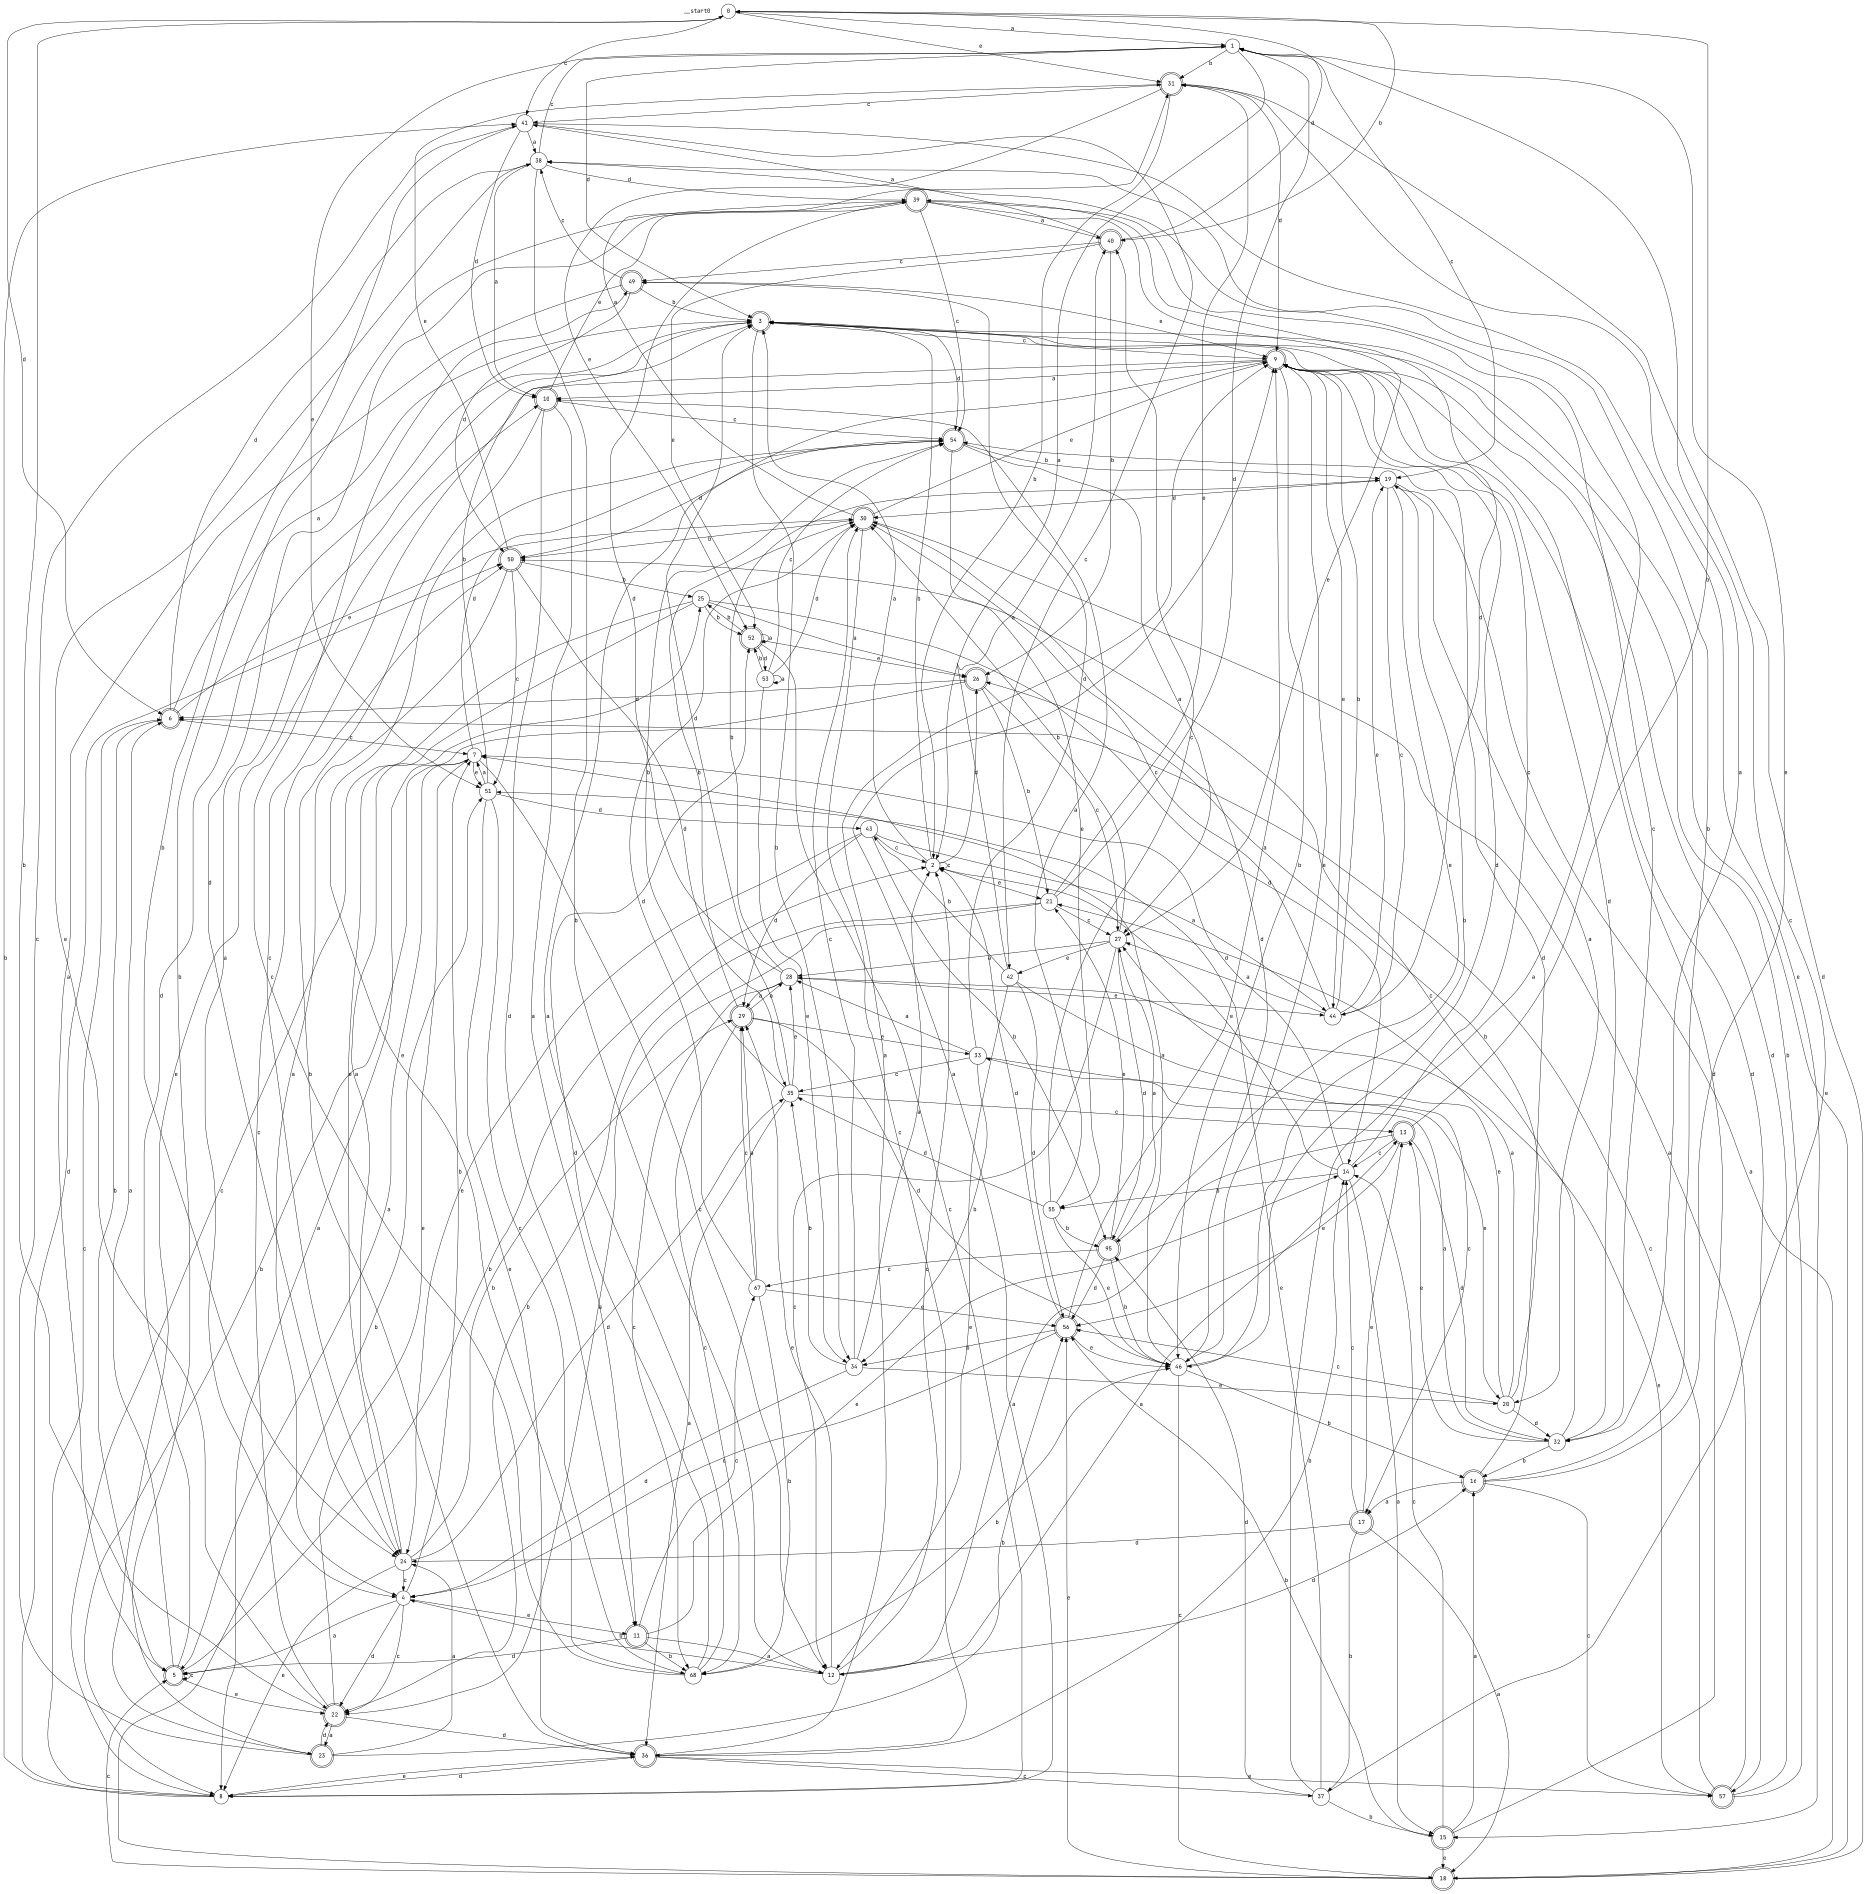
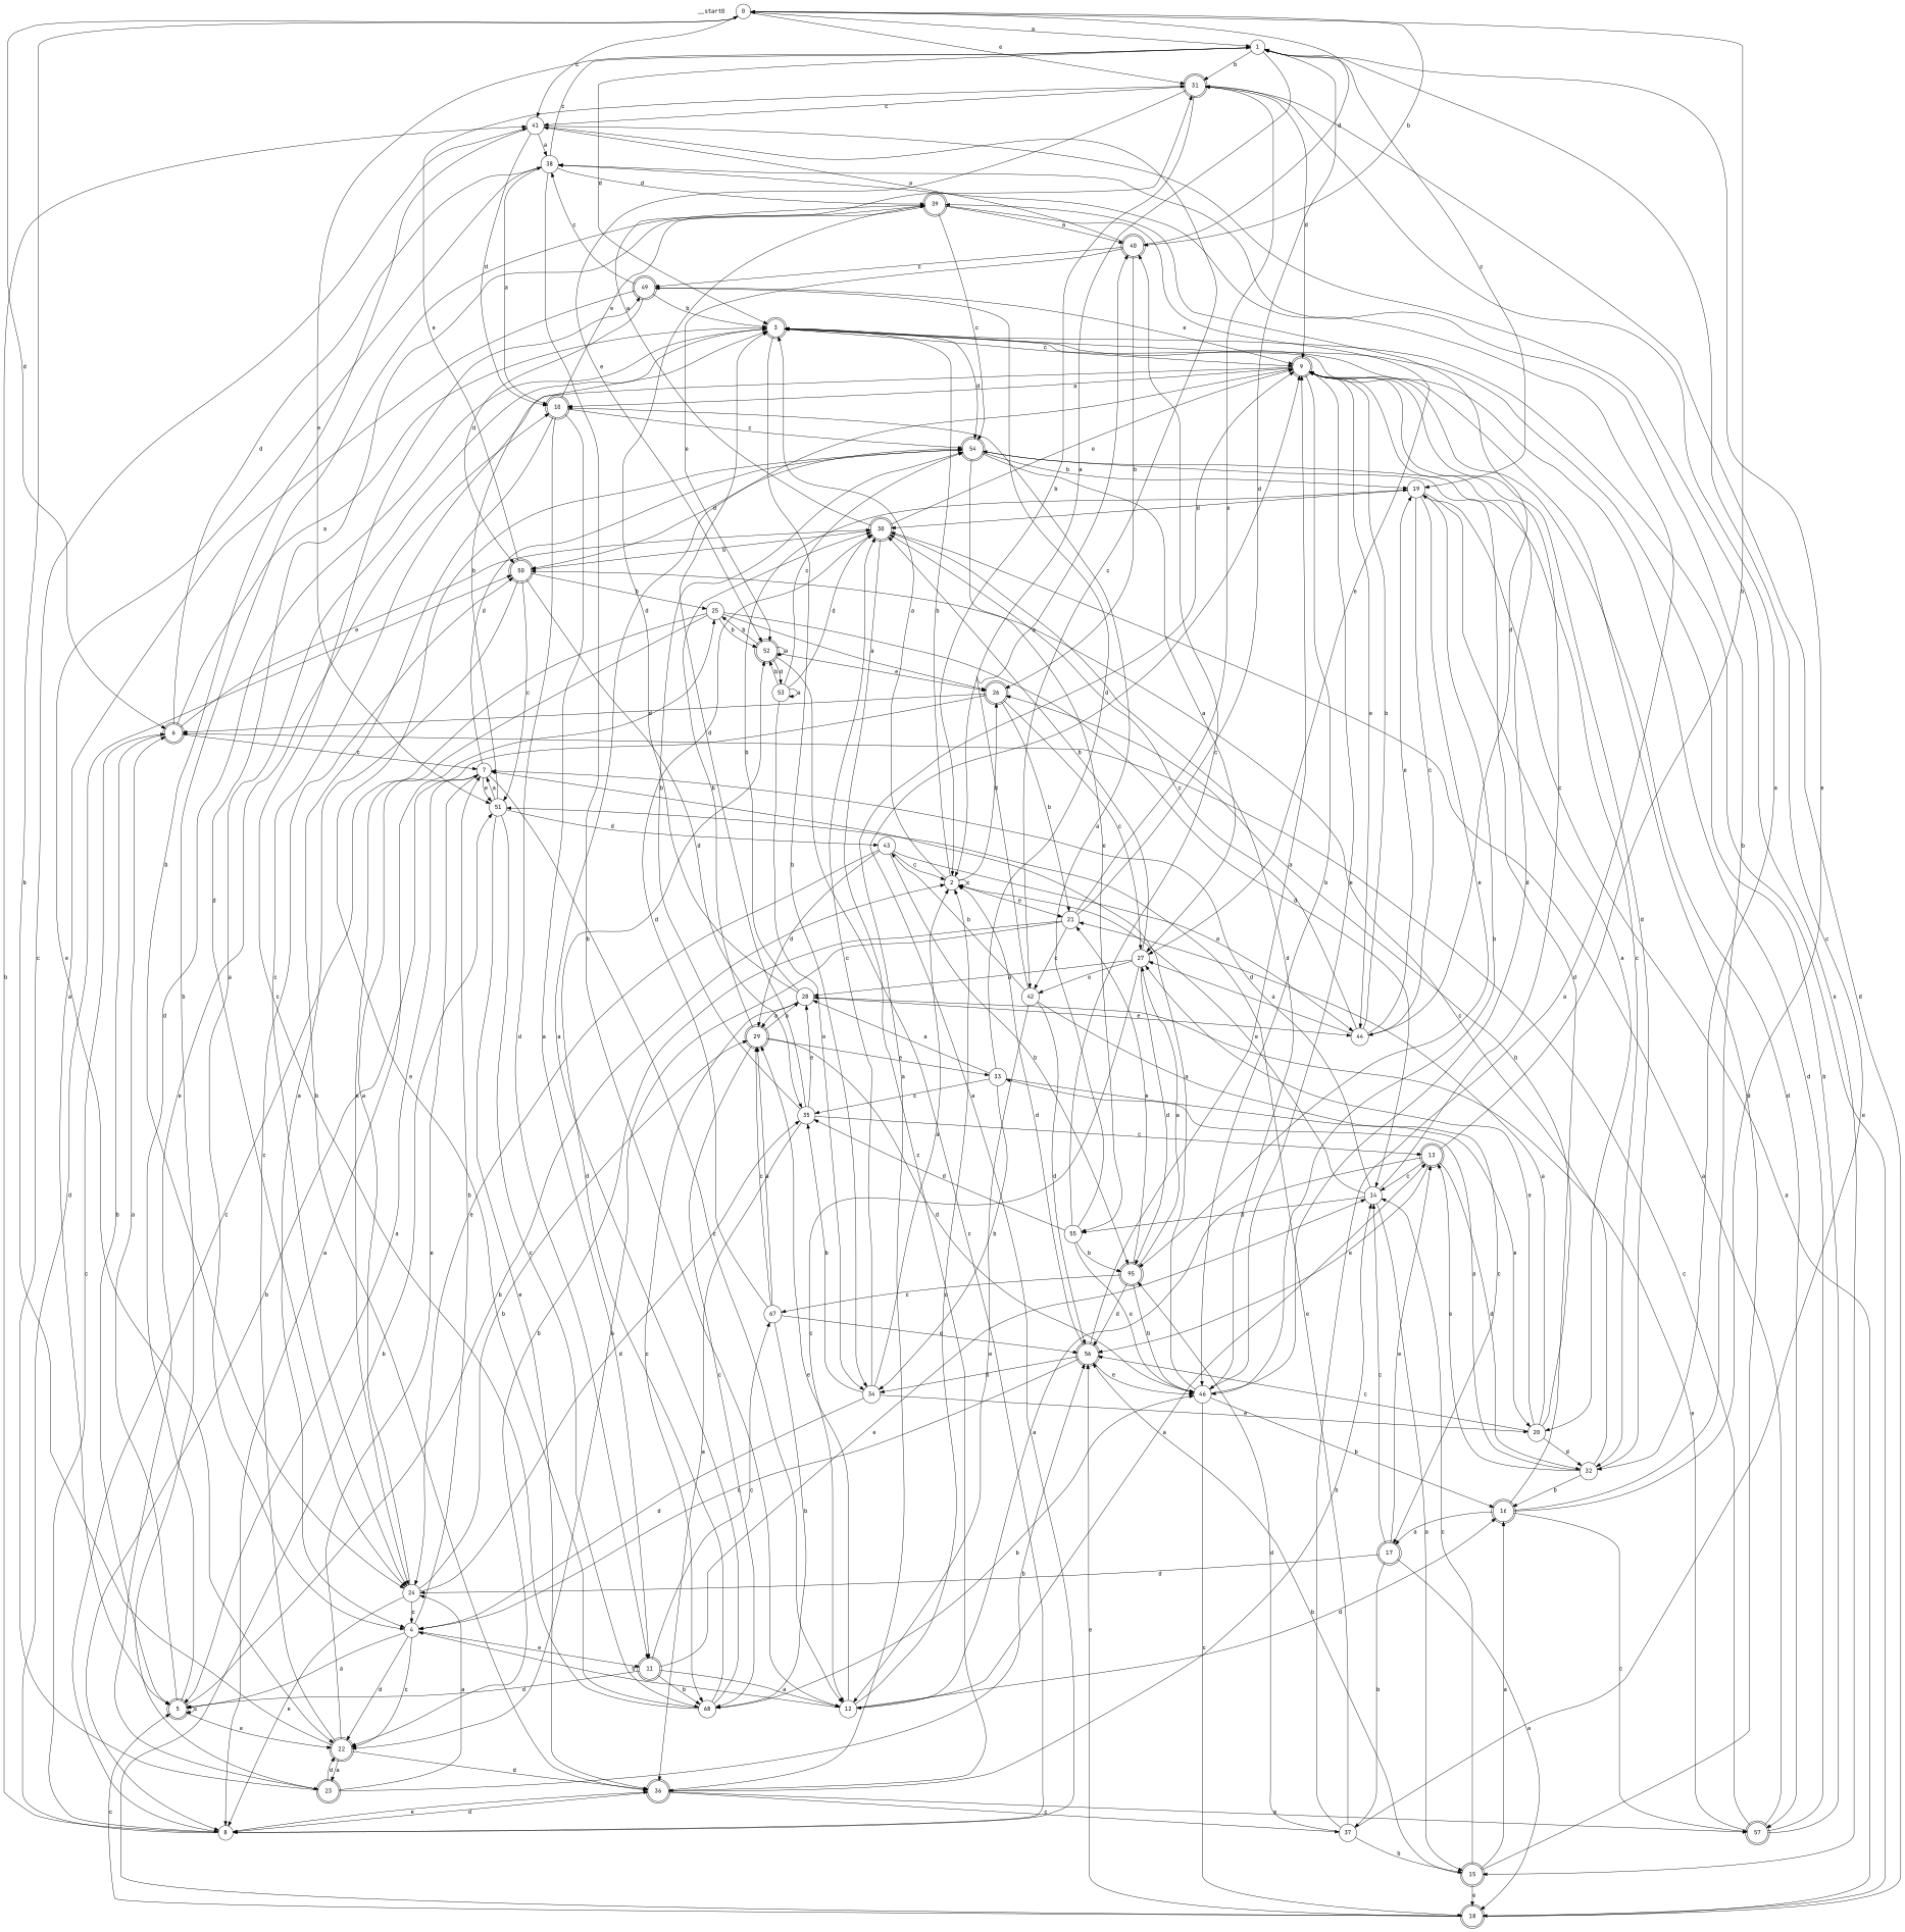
  digraph {
    fontname="JetBrains Mono"
    rankdir=TB
    node [fontname="JetBrains Mono" shape=circle color=black fillcolor=white style=filled]
    edge [fontname="JetBrains Mono"]
    __start0 [shape=none color="" fillcolor="" style=""]
    n2 [label=0]
    n3 [label=1]
    n4 [label=6 shape=doublecircle style="rounded,filled"]
    n5 [label=31 shape=doublecircle style="rounded,filled"]
    n6 [label=40 shape=doublecircle style="rounded,filled"]
    n7 [label=41]
    n8 [label=2]
    n9 [label=3 shape=doublecircle style="rounded,filled"]
    n10 [label=19]
    n11 [label=51]
    n12 [label=5 shape=doublecircle style="rounded,filled"]
    n13 [label=7]
    n14 [label=30 shape=doublecircle style="rounded,filled"]
    n15 [label=38]
    n16 [label=9 shape=doublecircle style="rounded,filled"]
    n17 [label=32]
    n18 [label=52 shape=doublecircle style="rounded,filled"]
    n19 [label=26 shape=doublecircle style="rounded,filled"]
    n20 [label=49 shape=doublecircle style="rounded,filled"]
    n21 [label=10 shape=doublecircle style="rounded,filled"]
    n22 [label=24]
    n23 [label=15 shape=doublecircle style="rounded,filled"]
    n24 [label=42]
    n25 [label=21]
    n26 [label=4]
    n27 [label=18 shape=doublecircle style="rounded,filled"]
    n28 [label=34]
    n29 [label=54 shape=doublecircle style="rounded,filled"]
    n30 [label=44]
    n31 [label=46]
    n32 [label=20]
    n33 [label=95 shape=doublecircle style="rounded,filled"]
    n34 [label=36 shape=doublecircle style="rounded,filled"]
    n35 [label=68]
    n36 [label=43]
    n37 [label=22 shape=doublecircle style="rounded,filled"]
    n38 [label=27]
    n39 [label=8]
    n40 [label=11 shape=doublecircle style="rounded,filled"]
    n41 [label=57 shape=doublecircle style="rounded,filled"]
    n42 [label=56 shape=doublecircle style="rounded,filled"]
    n43 [label=35]
    n44 [label=50 shape=doublecircle style="rounded,filled"]
    n45 [label=55]
    n46 [label=12]
    n47 [label=14]
    n48 [label=67]
    n49 [label=23 shape=doublecircle style="rounded,filled"]
    n50 [label=39 shape=doublecircle style="rounded,filled"]
    n51 [label=13 shape=doublecircle style="rounded,filled"]
    n52 [label=16 shape=doublecircle style="rounded,filled"]
    n53 [label=29 shape=doublecircle style="rounded,filled"]
    n54 [label=37]
    n55 [label=25]
    n56 [label=28]
    n57 [label=17 shape=doublecircle style="rounded,filled"]
    n58 [label=33]
    n59 [label=53]
    n2 -> n3 [label=a]
    n2 -> n4 [label=d]
    n2 -> n5 [label=e]
    n2 -> n6 [label=b]
    n2 -> n7 [label=c]
    n3 -> n5 [label=b]
    n3 -> n8 [label=a]
    n3 -> n9 [label=d]
    n3 -> n10 [label=c]
    n3 -> n11 [label=e]
    n4 -> n9 [label=a]
    n4 -> n12 [label=b]
    n4 -> n13 [label=c]
    n4 -> n14 [label=e]
    n4 -> n15 [label=d]
    n5 -> n7 [label=c]
    n5 -> n8 [label=b]
    n5 -> n16 [label=d]
    n5 -> n17 [label=a]
    n5 -> n18 [label=e]
    n6 -> n2 [label=d]
    n6 -> n7 [label=a]
    n6 -> n18 [label=e]
    n6 -> n19 [label=b]
    n6 -> n20 [label=c]
    n7 -> n15 [label=a]
    n7 -> n21 [label=d]
    n7 -> n22 [label=b]
    n7 -> n23 [label=e]
    n7 -> n24 [label=c]
    n8 -> n8 [label=c]
    n8 -> n9 [label=a]
    n8 -> n9 [label=b]
    n8 -> n19 [label=d]
    n8 -> n25 [label=e]
    n9 -> n16 [label=c]
    n9 -> n26 [label=a]
    n9 -> n27 [label=e]
    n9 -> n28 [label=b]
    n9 -> n29 [label=d]
    n10 -> n14 [label=d]
    n10 -> n30 [label=c]
    n10 -> n31 [label=b]
    n10 -> n32 [label=a]
    n10 -> n33 [label=e]
    n11 -> n9 [label=b]
    n11 -> n13 [label=a]
    n11 -> n34 [label=e]
    n11 -> n35 [label=c]
    n11 -> n36 [label=d]
    n12 -> n4 [label=a]
    n12 -> n8 [label=b]
    n12 -> n9 [label=d]
    n12 -> n12 [label=c]
    n12 -> n37 [label=e]
    n13 -> n11 [label=e]
    n13 -> n12 [label=a]
    n13 -> n29 [label=d]
    n13 -> n39 [label=b]
    n13 -> n46 [label=c]
    n14 -> n5 [label=a]
    n14 -> n16 [label=e]
    n14 -> n31 [label=d]
    n14 -> n34 [label=c]
    n14 -> n44 [label=b]
    n15 -> n3 [label=c]
    n15 -> n21 [label=a]
    n15 -> n37 [label=e]
    n15 -> n46 [label=b]
    n15 -> n50 [label=d]
    n16 -> n21 [label=a]
    n16 -> n22 [label=c]
    n16 -> n30 [label=e]
    n16 -> n31 [label=b]
    n16 -> n41 [label=d]
    n17 -> n16 [label=d]
    n17 -> n44 [label=c]
    n17 -> n51 [label=e]
    n17 -> n52 [label=b]
    n17 -> n58 [label=a]
    n18 -> n18 [label=a]
    n18 -> n19 [label=e]
    n18 -> n39 [label=c]
    n18 -> n55 [label=b]
    n18 -> n59 [label=d]
    n19 -> n4 [label=d]
    n19 -> n25 [label=b]
    n19 -> n38 [label=c]
    n19 -> n39 [label=a]
    n20 -> n9 [label=b]
    n20 -> n12 [label=a]
    n20 -> n15 [label=c]
    n20 -> n16 [label=e]
    n20 -> n44 [label=d]
    n21 -> n29 [label=c]
    n21 -> n34 [label=b]
    n21 -> n40 [label=a]
    n21 -> n40 [label=d]
    n21 -> n50 [label=e]
    n22 -> n26 [label=c]
    n22 -> n39 [label=e]
    n22 -> n43 [label=d]
    n22 -> n53 [label=b]
    n22 -> n55 [label=a]
    n23 -> n9 [label=d]
    n23 -> n27 [label=e]
    n23 -> n42 [label=b]
    n23 -> n47 [label=c]
    n23 -> n52 [label=a]
    n24 -> n6 [label=a]
    n24 -> n36 [label=b]
    n24 -> n42 [label=d]
    n24 -> n46 [label=e]
    n24 -> n57 [label=c]
    n25 -> n3 [label=d]
    n25 -> n5 [label=e]
    n25 -> n37 [label=a]
    n25 -> n37 [label=b]
-   n25 -> n38 [label=c]
+   n25 -> n24 [label=c]
    n26 -> n12 [label=a]
    n26 -> n13 [label=b]
    n26 -> n37 [label=c]
    n26 -> n37 [label=d]
    n26 -> n40 [label=e]
    n27 -> n5 [label=d]
    n27 -> n10 [label=a]
    n27 -> n11 [label=b]
    n27 -> n12 [label=c]
    n27 -> n42 [label=e]
    n28 -> n8 [label=a]
    n28 -> n14 [label=c]
    n28 -> n26 [label=d]
    n28 -> n32 [label=e]
    n28 -> n43 [label=b]
    n29 -> n10 [label=b]
-   n50 -> n17 [label=c]
+   n29 -> n17 [label=c]
    n29 -> n38 [label=a]
    n29 -> n44 [label=d]
    n29 -> n45 [label=e]
    n30 -> n10 [label=e]
    n30 -> n14 [label=c]
    n30 -> n16 [label=b]
    n30 -> n38 [label=a]
    n30 -> n50 [label=d]
    n31 -> n13 [label=a]
    n31 -> n16 [label=d]
    n31 -> n16 [label=e]
    n31 -> n27 [label=c]
    n31 -> n52 [label=b]
    n32 -> n17 [label=d]
    n32 -> n19 [label=b]
    n32 -> n25 [label=a]
    n32 -> n38 [label=e]
    n32 -> n42 [label=c]
    n33 -> n25 [label=e]
    n33 -> n31 [label=b]
    n33 -> n38 [label=a]
    n33 -> n42 [label=d]
    n33 -> n48 [label=c]
    n34 -> n16 [label=a]
    n34 -> n39 [label=d]
    n34 -> n41 [label=e]
    n34 -> n47 [label=b]
    n34 -> n54 [label=c]
    n35 -> n16 [label=a]
    n35 -> n18 [label=d]
    n35 -> n20 [label=c]
    n35 -> n29 [label=e]
    n35 -> n31 [label=b]
    n36 -> n8 [label=c]
    n36 -> n22 [label=e]
    n36 -> n30 [label=a]
    n36 -> n33 [label=b]
    n36 -> n53 [label=d]
    n37 -> n2 [label=b]
    n37 -> n13 [label=e]
    n37 -> n34 [label=d]
    n37 -> n44 [label=c]
    n37 -> n49 [label=a]
    n38 -> n14 [label=b]
    n38 -> n24 [label=e]
    n38 -> n33 [label=d]
    n38 -> n46 [label=c]
    n38 -> n56 [label=a]
    n39 -> n4 [label=c]
    n39 -> n7 [label=b]
    n39 -> n16 [label=a]
    n39 -> n34 [label=e]
    n39 -> n44 [label=d]
    n40 -> n12 [label=d]
    n40 -> n35 [label=b]
    n40 -> n46 [label=a]
    n40 -> n47 [label=e]
    n40 -> n48 [label=c]
    n41 -> n4 [label=c]
    n41 -> n9 [label=b]
    n41 -> n9 [label=d]
    n41 -> n14 [label=a]
    n41 -> n56 [label=e]
    n42 -> n8 [label=d]
    n42 -> n16 [label=a]
    n42 -> n26 [label=c]
    n42 -> n28 [label=b]
    n42 -> n31 [label=e]
    n43 -> n9 [label=d]
    n43 -> n29 [label=b]
    n43 -> n34 [label=a]
    n43 -> n51 [label=c]
    n43 -> n56 [label=e]
    n44 -> n5 [label=e]
    n44 -> n11 [label=c]
    n44 -> n26 [label=a]
    n44 -> n43 [label=d]
    n44 -> n55 [label=b]
    n45 -> n6 [label=c]
    n45 -> n21 [label=a]
    n45 -> n31 [label=e]
    n45 -> n33 [label=b]
    n45 -> n43 [label=d]
    n46 -> n8 [label=c]
    n46 -> n26 [label=b]
    n46 -> n51 [label=a]
    n46 -> n52 [label=d]
    n46 -> n53 [label=e]
    n47 -> n8 [label=e]
    n47 -> n13 [label=d]
    n47 -> n16 [label=c]
    n47 -> n23 [label=a]
    n47 -> n45 [label=b]
    n48 -> n14 [label=d]
    n48 -> n35 [label=b]
    n48 -> n42 [label=e]
    n48 -> n53 [label=a]
    n48 -> n53 [label=c]
    n49 -> n7 [label=c]
    n49 -> n21 [label=e]
    n49 -> n22 [label=a]
    n49 -> n37 [label=d]
    n49 -> n42 [label=b]
    n50 -> n6 [label=a]
    n50 -> n22 [label=d]
    n50 -> n29 [label=c]
    n50 -> n38 [label=e]
    n50 -> n49 [label=b]
    n51 -> n2 [label=b]
    n51 -> n17 [label=d]
    n51 -> n42 [label=e]
    n51 -> n46 [label=a]
    n51 -> n47 [label=c]
    n52 -> n3 [label=e]
    n52 -> n15 [label=b]
    n52 -> n29 [label=d]
    n52 -> n41 [label=c]
    n52 -> n57 [label=a]
    n53 -> n14 [label=b]
    n53 -> n31 [label=d]
    n53 -> n35 [label=c]
    n53 -> n56 [label=a]
    n53 -> n58 [label=e]
    n54 -> n3 [label=c]
    n54 -> n11 [label=e]
    n54 -> n15 [label=a]
    n54 -> n23 [label=b]
    n54 -> n33 [label=d]
    n55 -> n18 [label=b]
    n55 -> n19 [label=a]
    n55 -> n22 [label=e]
    n55 -> n39 [label=c]
    n55 -> n47 [label=d]
    n56 -> n10 [label=b]
    n56 -> n30 [label=e]
    n56 -> n35 [label=c]
    n56 -> n50 [label=d]
    n56 -> n53 [label=a]
    n57 -> n22 [label=d]
    n57 -> n27 [label=a]
    n57 -> n47 [label=c]
    n57 -> n51 [label=e]
    n57 -> n54 [label=b]
    n58 -> n20 [label=d]
    n58 -> n28 [label=b]
    n58 -> n32 [label=e]
    n58 -> n43 [label=c]
    n58 -> n56 [label=a]
    n59 -> n14 [label=d]
    n59 -> n18 [label=b]
    n59 -> n28 [label=e]
    n59 -> n29 [label=c]
    n59 -> n59 [label=a]
  }
